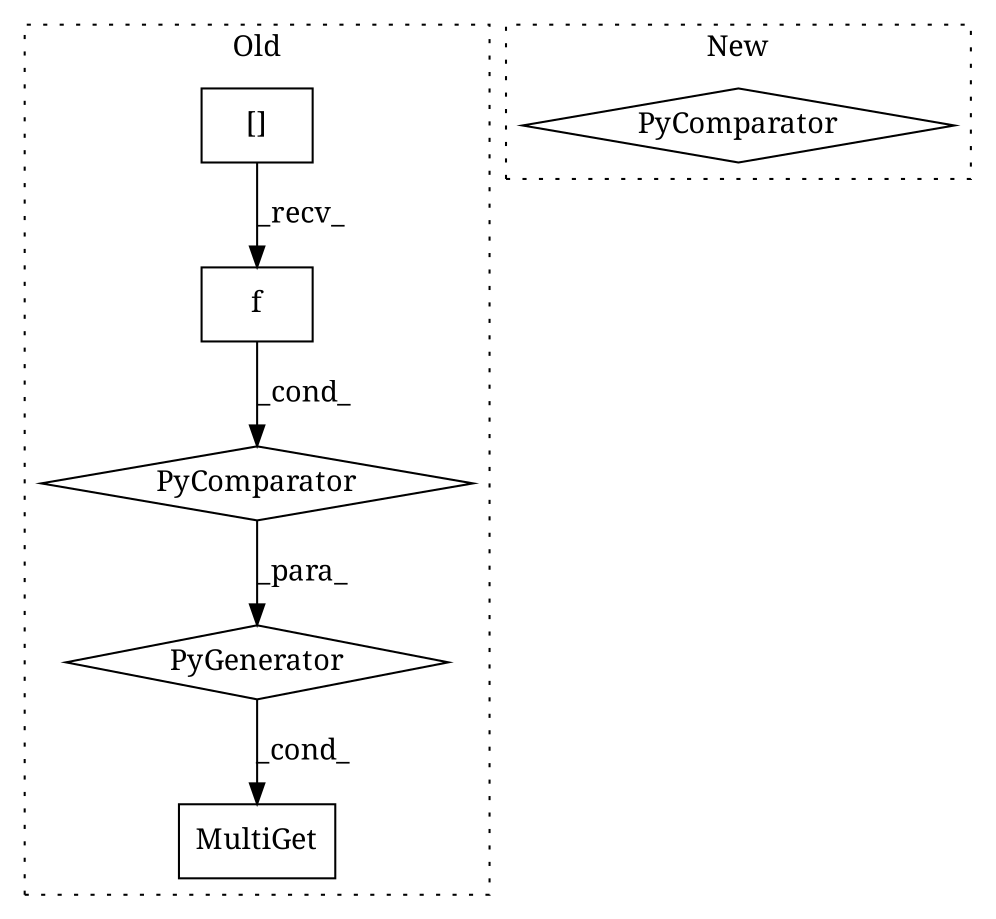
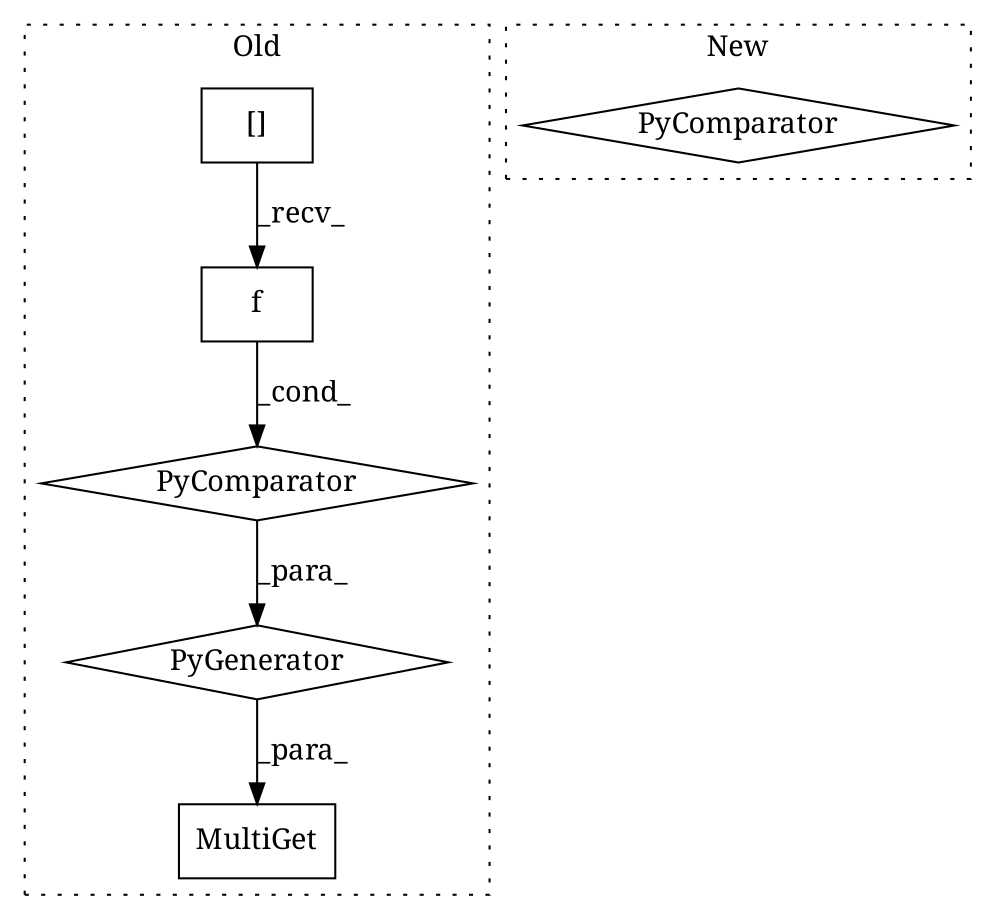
  digraph {
    fontname="Noto Serif"
    node [a=32 fontname="Noto Serif" shape=box]
    edge [fontname="Noto Serif"]
    n1 [l="18,-3" label=MultiGet s="8473,8661"]
    n2 [a=107 l=170 label=PyGenerator s=8491 shape=diamond]
    n3 [a=113 l=33 label=PyComparator s=8622 shape=diamond]
    n4 [l="2,1" label=f s="8512,8563"]
    n5 [a=2 l="4,1" label="[]" s="8491,8510"]
    n6 [a=113 l=41 label=PyComparator s=8701 shape=diamond]
    subgraph cluster_1 {
      label=Old
      style=dotted
      n1
      n2
      n3
      n4
      n5
    }
    subgraph cluster_2 {
      label=New
      style=dotted
      n6
    }
-   n2 -> n1 [label=_cond_]
+   n2 -> n1 [label=_para_]
    n3 -> n2 [label=_para_]
    n4 -> n3 [label=_cond_]
    n5 -> n4 [label=_recv_]
  }
